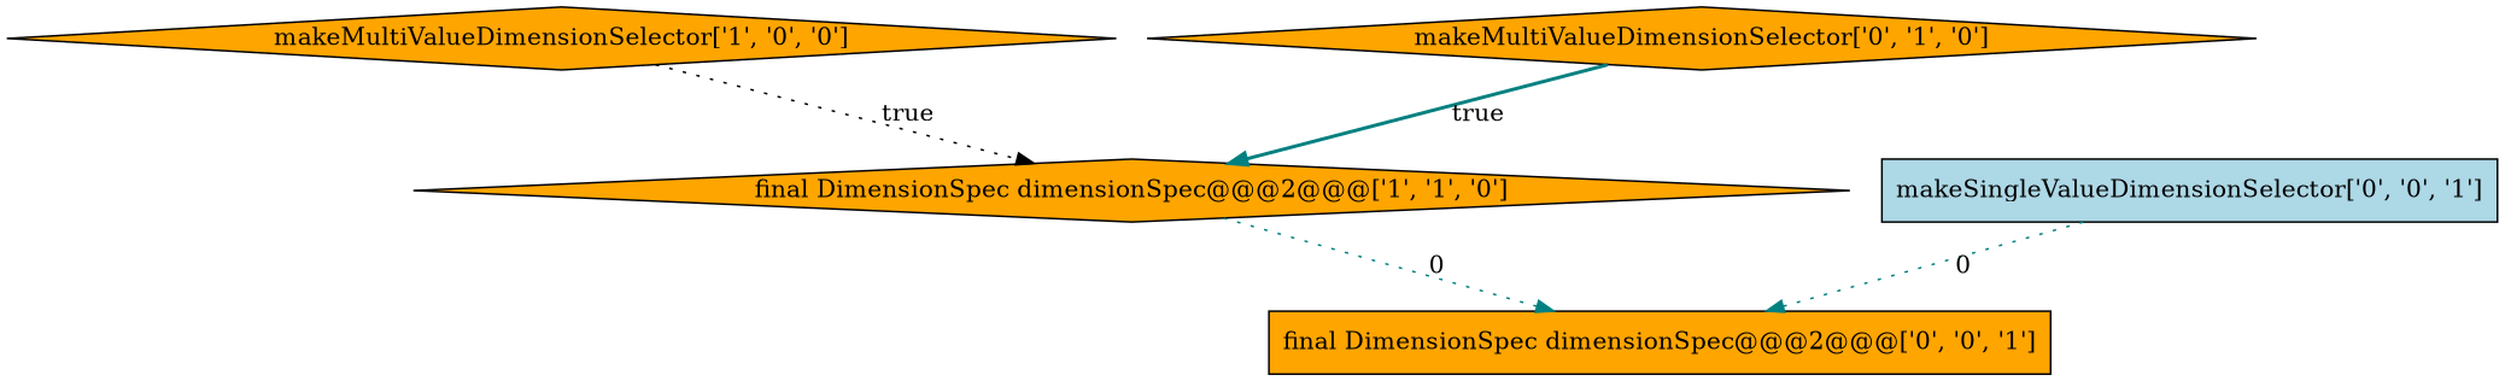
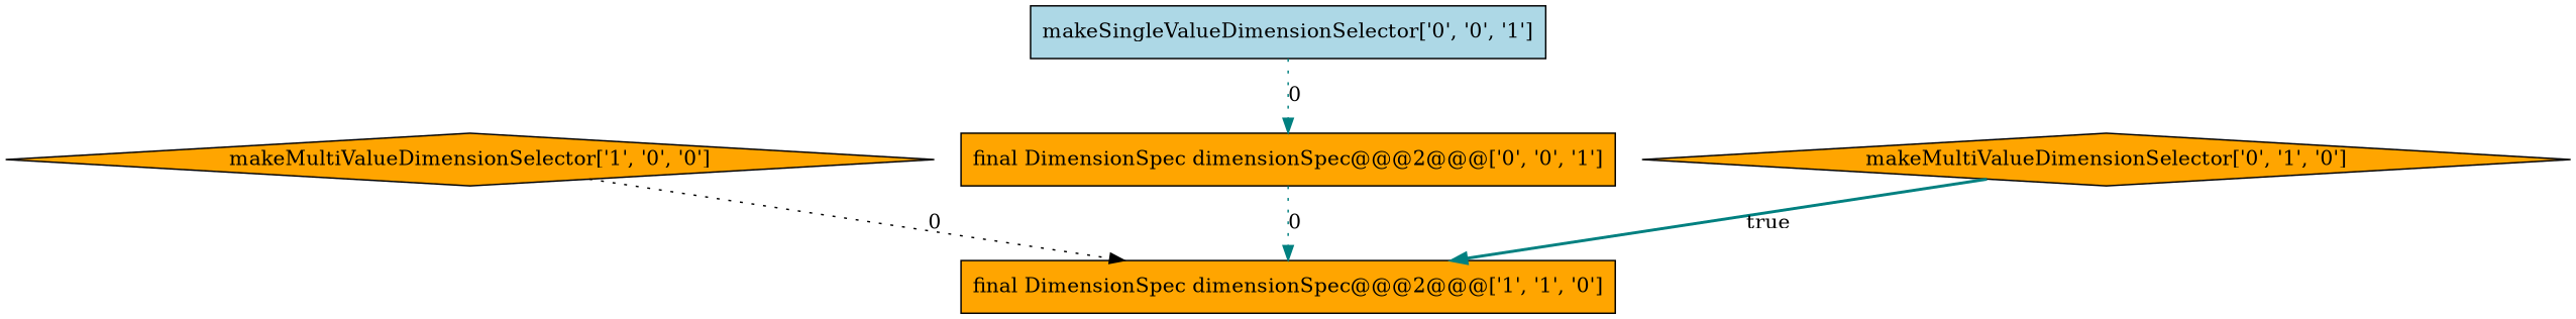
  digraph {
    node [fillcolor=orange shape=box style=filled]
    edge [color=teal style=dotted]
    n1 [label="makeMultiValueDimensionSelector['1', '0', '0']" shape=diamond]
-   n2 [label="final DimensionSpec dimensionSpec@@@2@@@['1', '1', '0']" shape=diamond]
+   n2 [label="final DimensionSpec dimensionSpec@@@2@@@['1', '1', '0']"]
    n3 [label="final DimensionSpec dimensionSpec@@@2@@@['0', '0', '1']"]
    n4 [fillcolor=lightblue label="makeSingleValueDimensionSelector['0', '0', '1']"]
    n5 [label="makeMultiValueDimensionSelector['0', '1', '0']" shape=diamond]
-   n1 -> n2 [color=black label=true]
-   n2 -> n3 [label=0]
+   n1 -> n2 [color=black label=0]
+   n3 -> n2 [label=0]
    n4 -> n3 [label=0]
    n5 -> n2 [label=true style=bold]
  }
